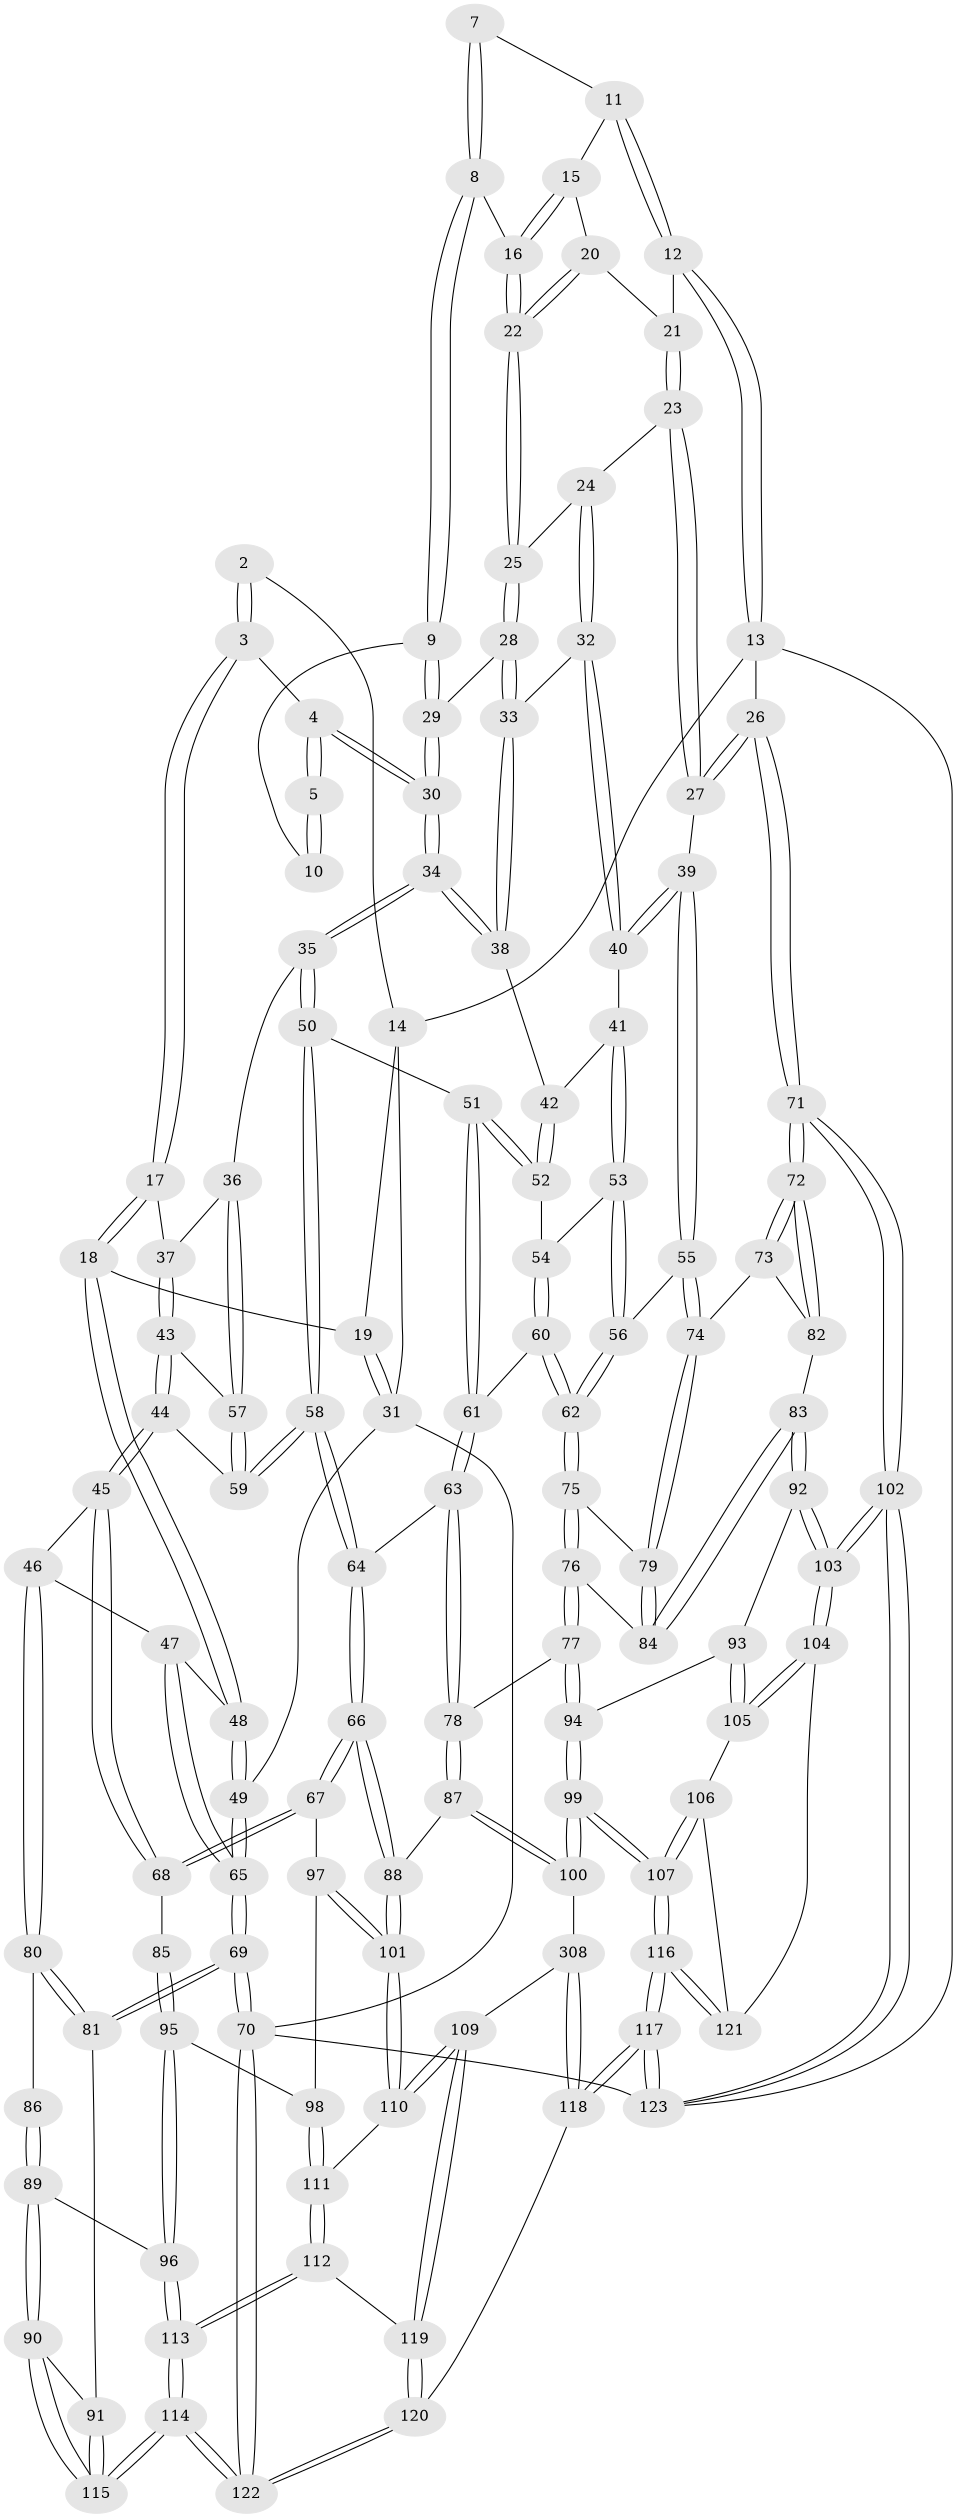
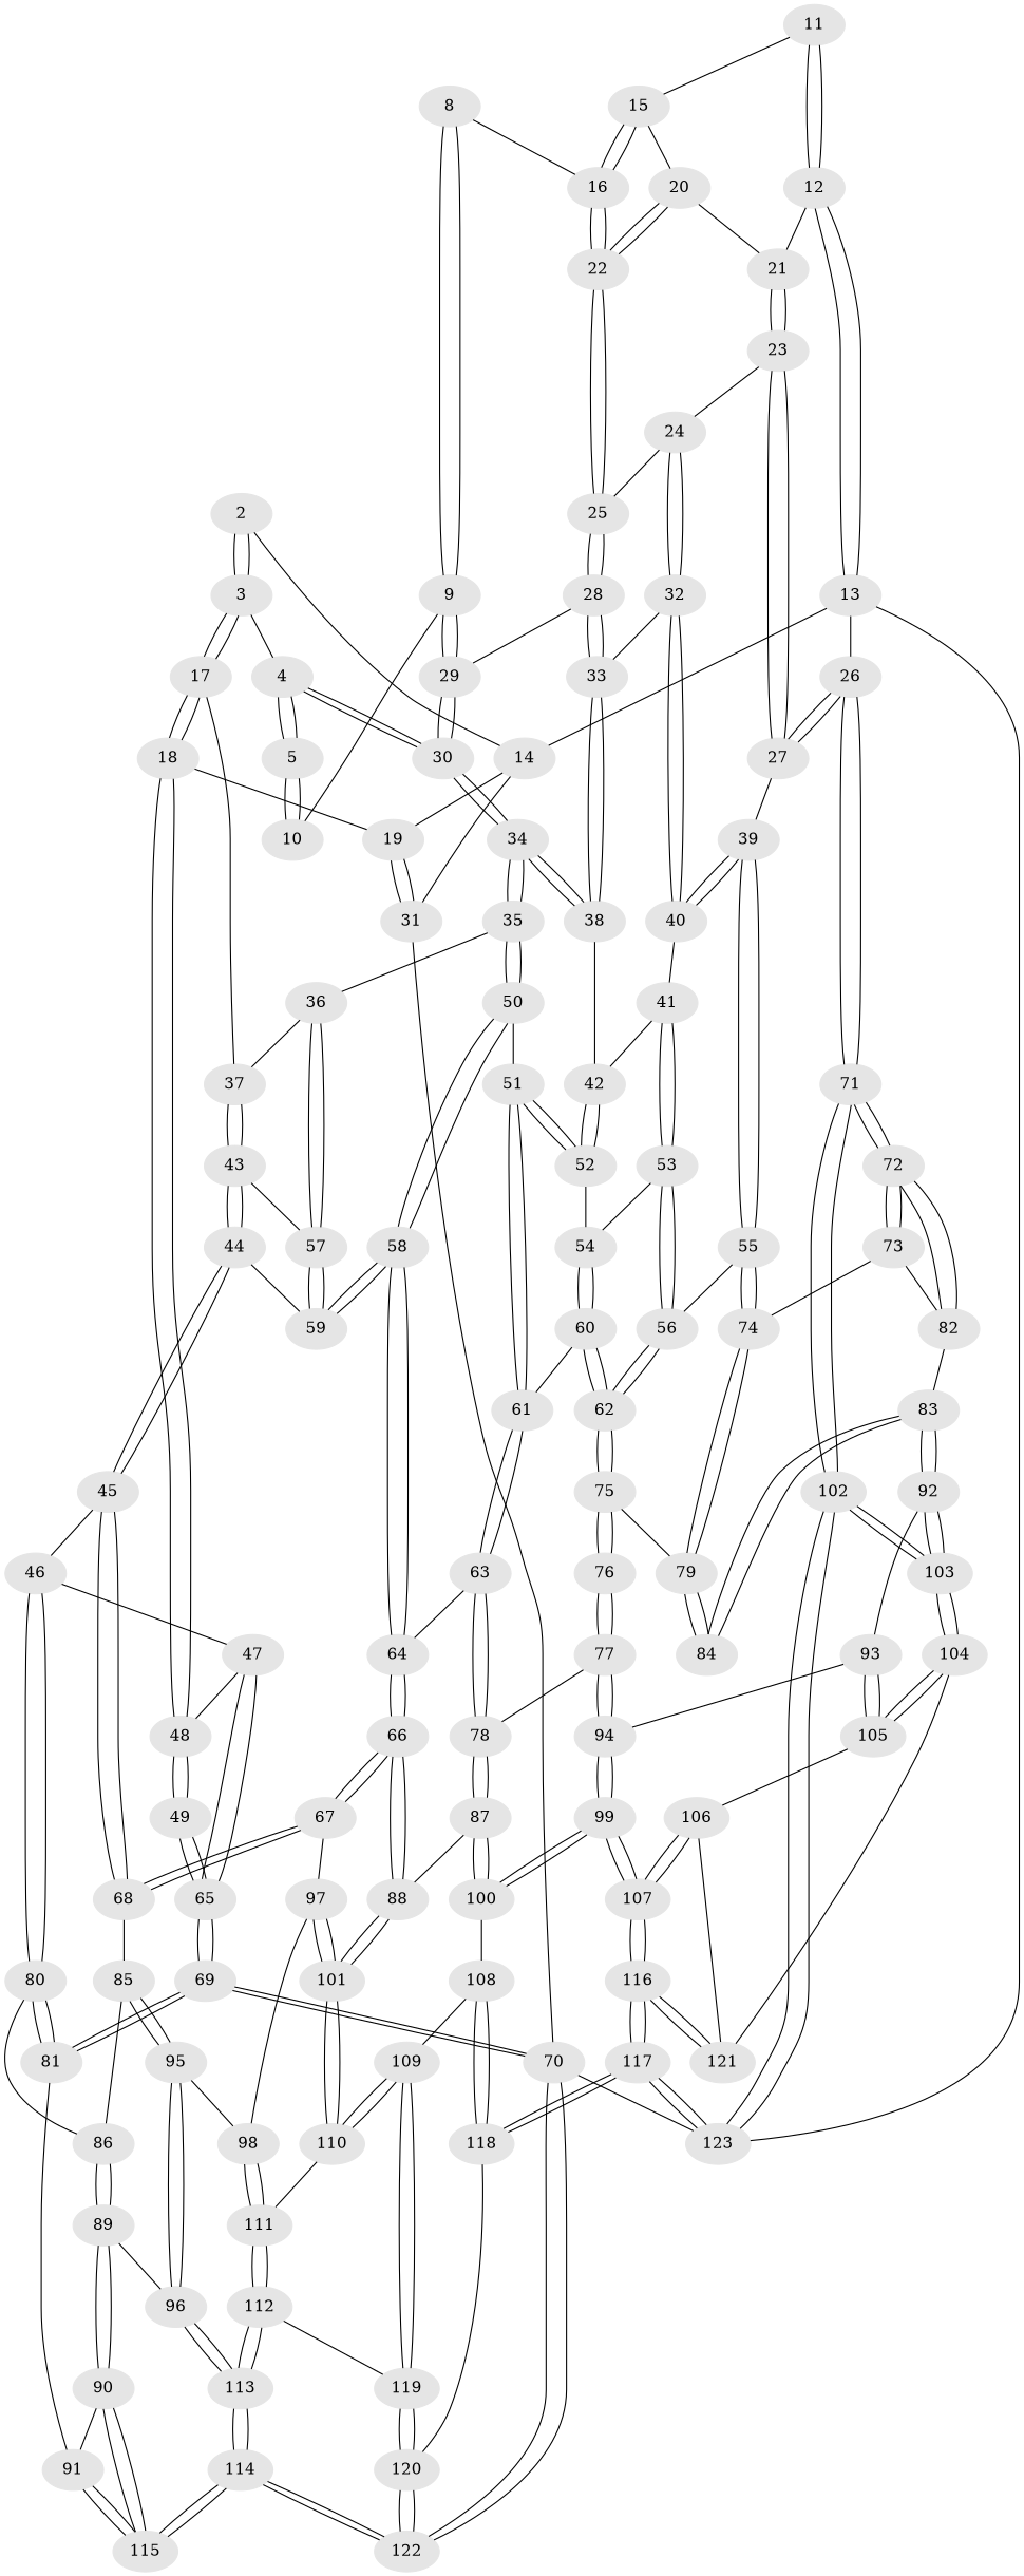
  graph {
    node [color=gray90 style=filled]
    2
    3
    14
-   7
    8
    11
    4
    17
    19
    31
    5
    30
    18
    37
    10
    34
    9
    16
    12
    15
    29
    22
    13
    21
    20
    26
    123
    23
    27
    71
    49
    70
    25
    48
    43
    24
    28
    32
    39
    33
    40
    72
    102
    55
    38
    35
    65
    122
    41
    42
    36
    50
    57
    51
    58
    59
    44
    52
    56
    74
    53
    54
    45
    46
    68
    47
    80
    85
    81
    86
    69
    61
    64
    63
    60
    62
    79
    75
    66
    78
    76
    87
    67
    88
    97
    101
    98
    95
    91
    73
    82
    103
    83
    84
    77
    94
    99
    100
    89
    115
    92
    93
    96
    90
-   108 [label=308]
+   108
    110
    113
    105
    104
    106
    107
    111
    114
    112
    116
    109
    118
    121
    117
    119
    120
    2 -- 3
    2 -- 3
    2 -- 14
    3 -- 4
    3 -- 17
    3 -- 17
    14 -- 19
    14 -- 31
-   7 -- 8
-   7 -- 8
-   7 -- 11
    8 -- 9
    8 -- 9
    8 -- 16
    11 -- 12
    11 -- 12
    11 -- 15
    4 -- 5
    4 -- 5
    4 -- 30
    4 -- 30
    17 -- 18
    17 -- 18
    17 -- 37
    19 -- 31
    19 -- 31
-   31 -- 49
    31 -- 70
    5 -- 10
    5 -- 10
    30 -- 34
    30 -- 34
    18 -- 19
    18 -- 48
    18 -- 48
    37 -- 43
    37 -- 43
    34 -- 38
    34 -- 38
    34 -- 35
    34 -- 35
    9 -- 10
    9 -- 29
    9 -- 29
    16 -- 22
    16 -- 22
    12 -- 13
    12 -- 13
    12 -- 21
    15 -- 16
    15 -- 16
    15 -- 20
    29 -- 30
    29 -- 30
    22 -- 25
    22 -- 25
    13 -- 14
    13 -- 26
    13 -- 123
    21 -- 23
    21 -- 23
    20 -- 22
    20 -- 22
    20 -- 21
    26 -- 27
    26 -- 27
    26 -- 71
    26 -- 71
    23 -- 27
    23 -- 27
    23 -- 24
    27 -- 39
    71 -- 72
    71 -- 72
    71 -- 102
    71 -- 102
    49 -- 65
    49 -- 65
    70 -- 123
    70 -- 122
    70 -- 122
    25 -- 28
    25 -- 28
    48 -- 49
    48 -- 49
    43 -- 57
    43 -- 44
    43 -- 44
    24 -- 25
    24 -- 32
    24 -- 32
    28 -- 29
    28 -- 33
    28 -- 33
    32 -- 33
    32 -- 40
    32 -- 40
    39 -- 40
    39 -- 40
    39 -- 55
    39 -- 55
    33 -- 38
    33 -- 38
    40 -- 41
    72 -- 73
    72 -- 73
    72 -- 82
    72 -- 82
    102 -- 123
    102 -- 123
    102 -- 103
    102 -- 103
    55 -- 56
    55 -- 74
    55 -- 74
    38 -- 42
    35 -- 36
    35 -- 50
    35 -- 50
    65 -- 69
    65 -- 69
    41 -- 42
    41 -- 53
    41 -- 53
    42 -- 52
    42 -- 52
    36 -- 37
    36 -- 57
    36 -- 57
    50 -- 51
    50 -- 58
    50 -- 58
    57 -- 59
    57 -- 59
    51 -- 52
    51 -- 52
    51 -- 61
    51 -- 61
    58 -- 59
    58 -- 59
    58 -- 64
    58 -- 64
    44 -- 59
    44 -- 45
    44 -- 45
    52 -- 54
    56 -- 62
    56 -- 62
    74 -- 79
    74 -- 79
    53 -- 56
    53 -- 56
    53 -- 54
    54 -- 60
    54 -- 60
    45 -- 46
    45 -- 68
    45 -- 68
    46 -- 47
    46 -- 80
    46 -- 80
    68 -- 85
    47 -- 48
    47 -- 65
    47 -- 65
    80 -- 81
    80 -- 81
    80 -- 86
+   85 -- 86
    85 -- 95
    85 -- 95
    81 -- 91
    86 -- 89
    86 -- 89
    69 -- 70
    69 -- 70
    69 -- 81
    69 -- 81
    61 -- 63
    61 -- 63
    64 -- 66
    64 -- 66
    63 -- 64
    63 -- 78
    63 -- 78
    60 -- 61
    60 -- 62
    60 -- 62
    62 -- 75
    62 -- 75
    79 -- 84
    79 -- 84
    75 -- 79
    75 -- 76
    75 -- 76
    66 -- 67
    66 -- 67
    66 -- 88
    66 -- 88
    78 -- 87
    78 -- 87
-   76 -- 84
    76 -- 77
    76 -- 77
    87 -- 88
    87 -- 100
    87 -- 100
    67 -- 68
    67 -- 68
    67 -- 97
    88 -- 101
    88 -- 101
    97 -- 101
    97 -- 101
    97 -- 98
    101 -- 110
    101 -- 110
    98 -- 111
    98 -- 111
    95 -- 98
    95 -- 96
    95 -- 96
    91 -- 115
    91 -- 115
    73 -- 74
    73 -- 82
    82 -- 83
    103 -- 104
    103 -- 104
    83 -- 84
    83 -- 84
    83 -- 92
    83 -- 92
    77 -- 78
    77 -- 94
    77 -- 94
    94 -- 99
    94 -- 99
    99 -- 100
    99 -- 100
    99 -- 107
    99 -- 107
    100 -- 108
    89 -- 96
    89 -- 90
    89 -- 90
    92 -- 103
    92 -- 103
    92 -- 93
    93 -- 94
    93 -- 105
    93 -- 105
    96 -- 113
    96 -- 113
    90 -- 91
    90 -- 115
    90 -- 115
    108 -- 109
    108 -- 118
    108 -- 118
    110 -- 111
    113 -- 114
    113 -- 114
    105 -- 106
    104 -- 105
    104 -- 105
    104 -- 121
    106 -- 107
    106 -- 107
    106 -- 121
    107 -- 116
    107 -- 116
    111 -- 112
    111 -- 112
    114 -- 122
    114 -- 122
    114 -- 115
    114 -- 115
    112 -- 113
    112 -- 113
    112 -- 119
    116 -- 121
    116 -- 121
    116 -- 117
    116 -- 117
    109 -- 110
    109 -- 110
    109 -- 119
    109 -- 119
    118 -- 120
    117 -- 123
    117 -- 123
    117 -- 118
    117 -- 118
    119 -- 120
    119 -- 120
    120 -- 122
    120 -- 122
  }
